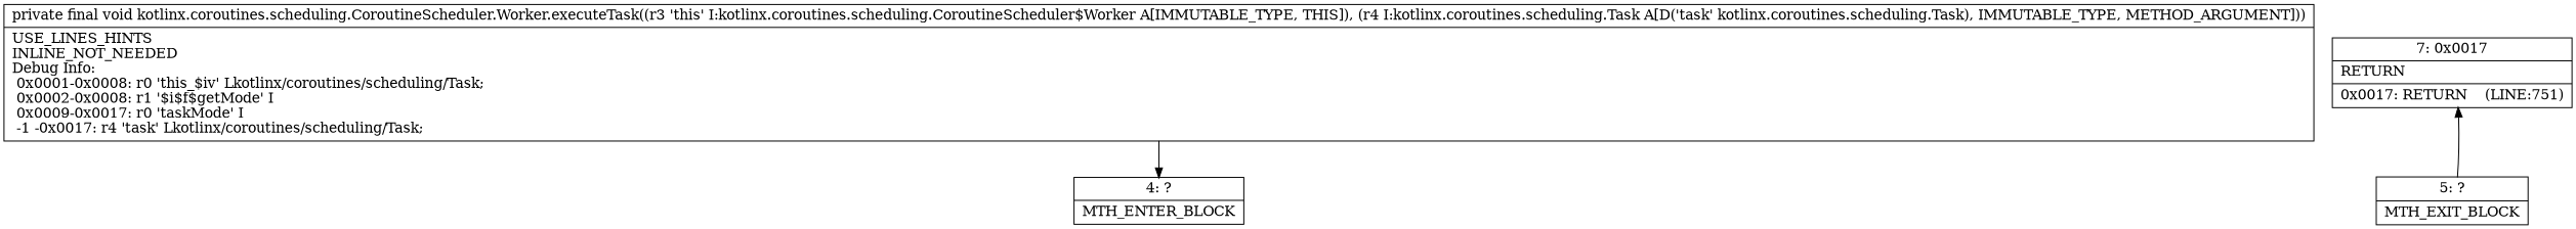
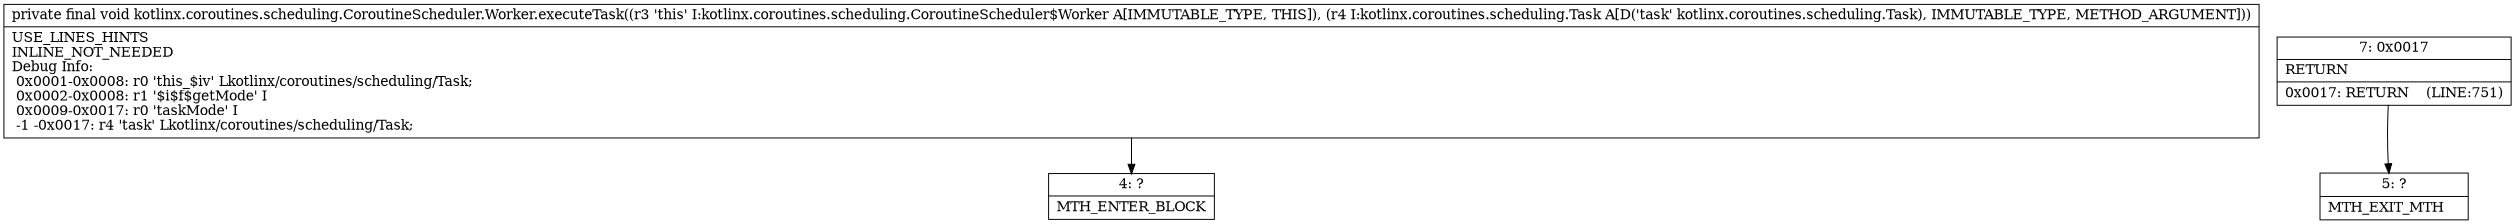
  digraph {
    node [shape=record]
    n1 [label="{4\:\ ?|MTH_ENTER_BLOCK\l}"]
    n2 [label="{7\:\ 0x0017|RETURN\l|0x0017: RETURN    (LINE:751)\l}"]
-   n3 [label="{5\:\ ?|MTH_EXIT_BLOCK\l}"]
+   n3 [label="{5\:\ ?|MTH_EXIT_MTH\l}"]
    n4 [label="{private final void kotlinx.coroutines.scheduling.CoroutineScheduler.Worker.executeTask((r3 'this' I:kotlinx.coroutines.scheduling.CoroutineScheduler$Worker A[IMMUTABLE_TYPE, THIS]), (r4 I:kotlinx.coroutines.scheduling.Task A[D('task' kotlinx.coroutines.scheduling.Task), IMMUTABLE_TYPE, METHOD_ARGUMENT]))  | USE_LINES_HINTS\lINLINE_NOT_NEEDED\lDebug Info:\l  0x0001\-0x0008: r0 'this_$iv' Lkotlinx\/coroutines\/scheduling\/Task;\l  0x0002\-0x0008: r1 '$i$f$getMode' I\l  0x0009\-0x0017: r0 'taskMode' I\l  \-1 \-0x0017: r4 'task' Lkotlinx\/coroutines\/scheduling\/Task;\l}"]
-   n3 -> n2
+   n2 -> n3
    n4 -> n1
  }
